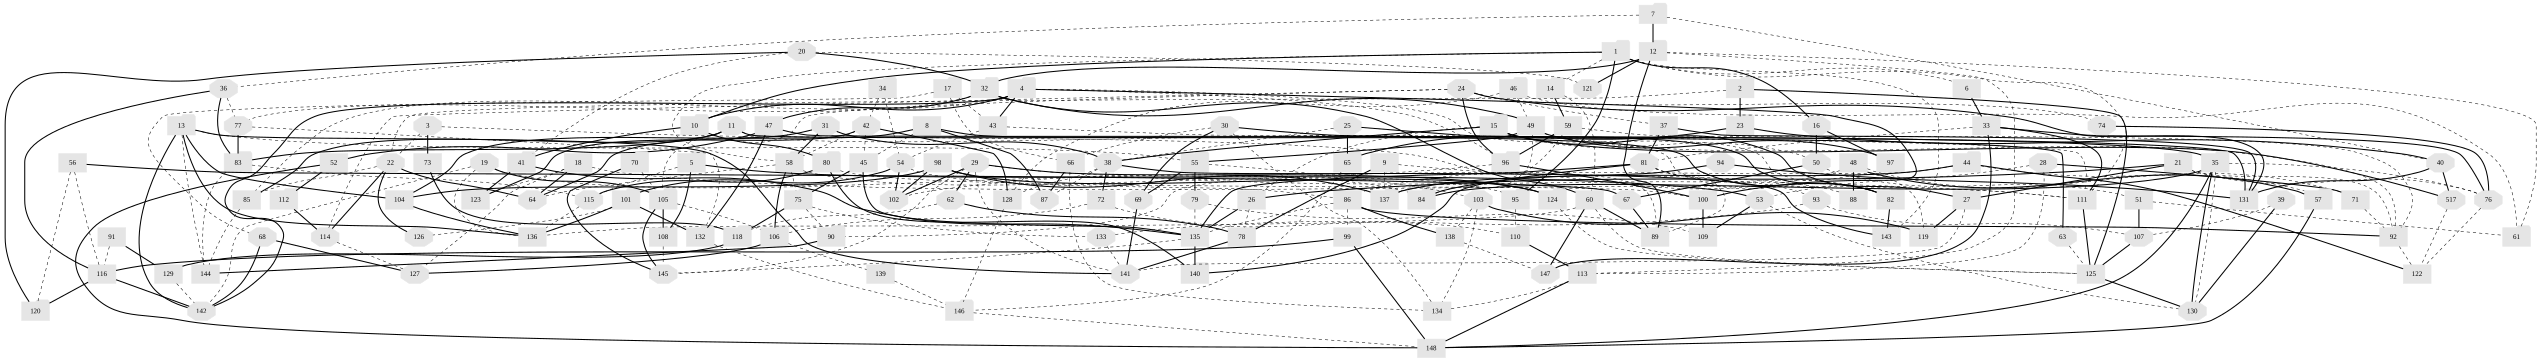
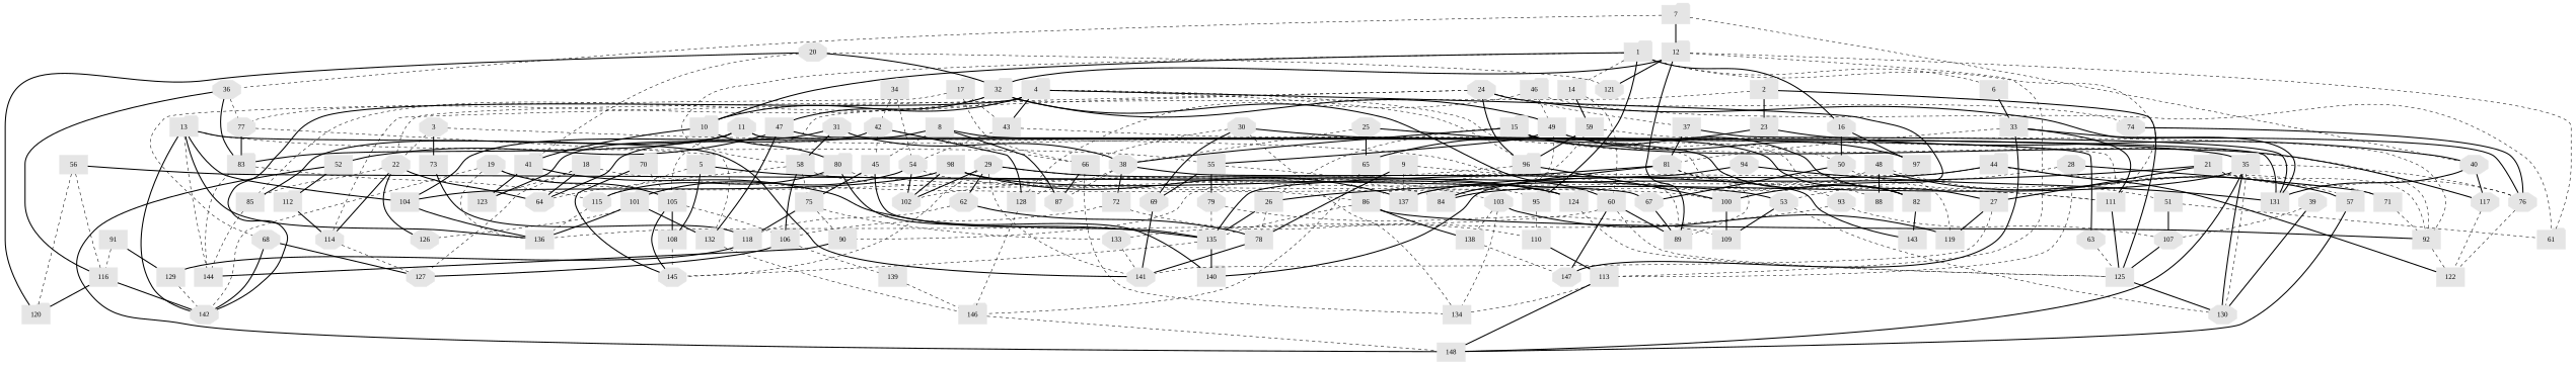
  graph {
    fontname="Liberation Serif"
    node [color=gray90 fontname="Liberation Serif" shape=folder style=filled]
    edge [fontname="Liberation Serif" style=bold]
    6 [shape=box]
    1
    10
    14
    16 [shape=octagon]
    58
    95
    111 [shape=box]
    143
    33 [shape=box]
    41
    80
    59 [shape=box]
    60 [shape=box]
    50 [shape=octagon]
    97 [shape=box]
    64 [shape=octagon]
    75
    106
    110
    125 [shape=box]
    22 [shape=octagon]
    2
    23
    85 [shape=box]
    114 [shape=octagon]
    126 [shape=octagon]
    40 [shape=octagon]
    65
    130 [shape=octagon]
    3 [shape=octagon]
    73 [shape=box]
    89
    118
    4
    43 [shape=box]
    96
    100 [shape=box]
    119 [shape=box]
    142 [shape=octagon]
    54 [shape=octagon]
    144 [shape=box]
    102 [shape=octagon]
    109
    53 [shape=octagon]
    5
    108 [shape=box]
    115 [shape=octagon]
    145 [shape=octagon]
    136 [shape=box]
    76 [shape=octagon]
    81 [shape=octagon]
    147 [shape=octagon]
    7
    12
    36 [shape=octagon]
    32
    61
    113
    121 [shape=octagon]
    83
    77 [shape=octagon]
    116 [shape=box]
-   117 [shape=octagon label=517]
+   117 [shape=octagon]
    131
    8 [shape=box]
    45 [shape=box]
    82
    87 [shape=octagon]
    135 [shape=box]
    9 [shape=box]
    78 [shape=box]
    88 [shape=box]
    137
    141 [shape=octagon]
    123
    140
    11 [shape=octagon]
    63 [shape=octagon]
    47 [shape=box]
    49 [shape=box]
    134 [shape=box]
    148 [shape=box]
    13
    55
    104 [shape=box]
    69 [shape=octagon]
    79 [shape=octagon]
    103 [shape=octagon]
    92
    26 [shape=box]
    15
    27 [shape=box]
    38 [shape=octagon]
    72 [shape=box]
    128
    51 [shape=box]
    67 [shape=octagon]
    122 [shape=box]
    17
    66 [shape=box]
    68 [shape=octagon]
    127 [shape=octagon]
    18 [shape=box]
    19 [shape=octagon]
    84
    105
    20 [shape=octagon]
    120
    21
    146
    24 [shape=octagon]
    37 [shape=box]
    74 [shape=octagon]
    25 [shape=octagon]
    28 [shape=octagon]
    71 [shape=box]
    29 [shape=octagon]
    62 [shape=octagon]
    124
    101
    132
    30 [shape=octagon]
    35
    31 [shape=octagon]
    52 [shape=box]
    93 [shape=octagon]
    42 [shape=octagon]
    34
    98 [shape=box]
    39 [shape=octagon]
    107 [shape=octagon]
    86 [shape=box]
    44
    90
    133 [shape=octagon]
    46
    112
    48 [shape=box]
    57
-   99 [shape=box]
    138 [shape=box]
    56 [shape=box]
    139
    129 [shape=box]
    70
    91 [shape=box]
    94 [shape=octagon]
    6 -- 33
    1 -- 6 [style=dashed]
    1 -- 10
    1 -- 14 [style=dashed]
    1 -- 16
    1 -- 58 [style=dashed]
    1 -- 95
    1 -- 111 [style=dashed]
-   1 -- 143 [style=dashed]
    10 -- 41
    10 -- 80
    14 -- 59
    14 -- 60 [style=dashed]
    16 -- 50
    16 -- 97
    58 -- 95 [style=dashed]
    58 -- 64 [style=dashed]
    58 -- 75 [style=dashed]
    58 -- 106
    95 -- 110 [style=dashed]
    111 -- 125
    33 -- 111
    33 -- 76
    33 -- 81 [style=dashed]
    33 -- 147
    41 -- 135
    41 -- 123
    80 -- 100 [style=dashed]
    80 -- 115
    80 -- 140
    59 -- 96
    59 -- 137 [style=dashed]
    59 -- 92 [style=dashed]
    60 -- 125 [style=dashed]
    60 -- 89
    60 -- 136 [style=dashed]
    60 -- 147
    50 -- 51 [style=dashed]
    50 -- 67
    75 -- 118
    75 -- 90 [style=dashed]
    75 -- 133 [style=dashed]
    106 -- 127
    106 -- 139 [style=dashed]
    110 -- 113
    125 -- 130
    22 -- 64
    22 -- 85 [style=dashed]
    22 -- 114
    22 -- 126
    2 -- 125
    2 -- 22 [style=dashed]
    2 -- 23
    23 -- 40
    23 -- 65
    85 -- 144 [style=dashed]
    114 -- 127 [style=dashed]
    40 -- 117
    40 -- 131
    65 -- 146 [style=dashed]
    3 -- 22 [style=dashed]
    3 -- 73
    3 -- 89 [style=dashed]
    73 -- 118
    118 -- 129
    4 -- 10
    4 -- 85 [style=dashed]
    4 -- 43
    4 -- 96 [style=dashed]
    4 -- 100
    4 -- 119 [style=dashed]
    4 -- 142
    43 -- 111 [style=dashed]
    43 -- 54 [style=dashed]
    96 -- 100
    96 -- 102 [style=dashed]
    100 -- 109
    54 -- 102
    54 -- 101
    54 -- 86 [style=dashed]
    53 -- 130 [style=dashed]
    53 -- 109
    5 -- 53
    5 -- 108
    5 -- 115 [style=dashed]
    108 -- 145 [style=dashed]
    115 -- 136 [style=dashed]
    76 -- 122 [style=dashed]
    81 -- 89 [style=dashed]
    81 -- 82 [style=dashed]
    81 -- 135
    81 -- 84
    81 -- 93 [style=dashed]
    7 -- 40 [style=dashed]
    7 -- 12
    7 -- 36 [style=dashed]
    12 -- 89
    12 -- 32
    12 -- 61 [style=dashed]
    12 -- 113 [style=dashed]
    12 -- 121
    36 -- 83
    36 -- 77 [style=dashed]
    36 -- 116
    32 -- 60
    32 -- 77 [style=dashed]
    32 -- 47
    32 -- 49
    113 -- 134 [style=dashed]
    113 -- 148
    83 -- 144 [style=dashed]
    83 -- 115 [style=dashed]
    77 -- 83
    77 -- 132 [style=dashed]
    116 -- 142
    116 -- 120
    117 -- 122 [style=dashed]
    8 -- 64
    8 -- 45 [style=dashed]
    8 -- 82
    8 -- 87
    45 -- 75
    45 -- 135
    82 -- 143
    135 -- 145 [style=dashed]
    135 -- 140
    9 -- 78
    9 -- 88 [style=dashed]
    9 -- 137 [style=dashed]
    78 -- 141
    11 -- 85
    11 -- 83
    11 -- 82 [style=dashed]
    11 -- 63
    63 -- 125 [style=dashed]
    47 -- 131
    47 -- 132
    47 -- 52
    49 -- 97
    49 -- 55
    49 -- 92 [style=dashed]
    49 -- 84 [style=dashed]
    13 -- 142
    13 -- 144 [style=dashed]
    13 -- 136
    13 -- 141
    13 -- 55 [style=dashed]
    13 -- 104
    55 -- 69
    55 -- 79
    55 -- 103 [style=dashed]
    104 -- 136
    69 -- 141
    79 -- 109 [style=dashed]
    79 -- 135 [style=dashed]
    103 -- 119
    103 -- 134 [style=dashed]
    103 -- 138 [style=dashed]
    92 -- 122 [style=dashed]
    26 -- 135
    26 -- 78 [style=dashed]
    15 -- 50 [style=dashed]
    15 -- 117
    15 -- 26 [style=dashed]
    15 -- 27
    15 -- 38
    27 -- 119
    27 -- 141 [style=dashed]
    38 -- 143
    38 -- 87 [style=dashed]
    38 -- 72
    38 -- 128 [style=dashed]
    72 -- 106 [style=dashed]
    72 -- 110 [style=dashed]
    128 -- 146 [style=dashed]
    51 -- 61 [style=dashed]
    51 -- 107
    67 -- 89
    17 -- 43 [style=dashed]
    17 -- 66 [style=dashed]
    17 -- 68 [style=dashed]
    66 -- 87
    66 -- 134 [style=dashed]
    68 -- 142
    68 -- 127
    18 -- 111 [style=dashed]
    18 -- 64
    18 -- 123 [style=dashed]
    18 -- 127 [style=dashed]
    19 -- 142 [style=dashed]
    19 -- 136 [style=dashed]
    19 -- 84 [style=dashed]
    19 -- 105
    105 -- 106 [style=dashed]
    105 -- 108
    105 -- 145
    20 -- 41 [style=dashed]
    20 -- 32
    20 -- 121 [style=dashed]
    20 -- 120
    21 -- 76 [style=dashed]
    21 -- 92 [style=dashed]
    21 -- 26
    21 -- 27
    146 -- 148 [style=dashed]
    24 -- 114 [style=dashed]
    24 -- 96
    24 -- 131
    24 -- 105 [style=dashed]
    24 -- 37 [style=dashed]
    24 -- 74 [style=dashed]
    37 -- 81
    37 -- 131
    74 -- 76
    25 -- 65
    25 -- 82
    25 -- 38 [style=dashed]
    28 -- 53 [style=dashed]
    28 -- 113 [style=dashed]
    28 -- 71
    71 -- 92 [style=dashed]
    29 -- 111 [style=dashed]
    29 -- 102
    29 -- 145 [style=dashed]
    29 -- 141 [style=dashed]
    29 -- 62
    29 -- 124
    62 -- 118 [style=dashed]
    62 -- 78
    124 -- 125 [style=dashed]
    101 -- 126 [style=dashed]
    101 -- 136
    101 -- 132
    132 -- 146 [style=dashed]
    30 -- 134 [style=dashed]
    30 -- 69
    30 -- 66 [style=dashed]
    30 -- 35
    35 -- 130
    35 -- 130 [style=dashed]
    35 -- 76 [style=dashed]
    35 -- 148
    35 -- 84
    31 -- 58
    31 -- 104
    31 -- 38
    52 -- 148
    52 -- 112
    93 -- 107 [style=dashed]
    93 -- 133 [style=dashed]
    42 -- 45 [style=dashed]
    42 -- 123
    42 -- 128
-   42 -- 58 [style=dashed]
+   42 -- 66 [style=dashed]
    34 -- 54 [style=dashed]
    34 -- 42 [style=dashed]
    98 -- 102
    98 -- 137
    98 -- 104
    98 -- 124
    39 -- 130
    39 -- 107 [style=dashed]
    107 -- 125
    86 -- 135 [style=dashed]
    86 -- 92
-   86 -- 99 [style=dashed]
    86 -- 138
    44 -- 137
    44 -- 122
    44 -- 71 [style=dashed]
    44 -- 90 [style=dashed]
    90 -- 144
    133 -- 141 [style=dashed]
    46 -- 61 [style=dashed]
    46 -- 49 [style=dashed]
    46 -- 128 [style=dashed]
    112 -- 114
    48 -- 88
    48 -- 86 [style=dashed]
    48 -- 57
    48 -- 57 [style=dashed]
    57 -- 148
-   99 -- 116
-   99 -- 148
    138 -- 147 [style=dashed]
    56 -- 116 [style=dashed]
    56 -- 67
    56 -- 120 [style=dashed]
    139 -- 146 [style=dashed]
    129 -- 142 [style=dashed]
    70 -- 145
    70 -- 105 [style=dashed]
    91 -- 116 [style=dashed]
    91 -- 129
    94 -- 131
    94 -- 140
  }
